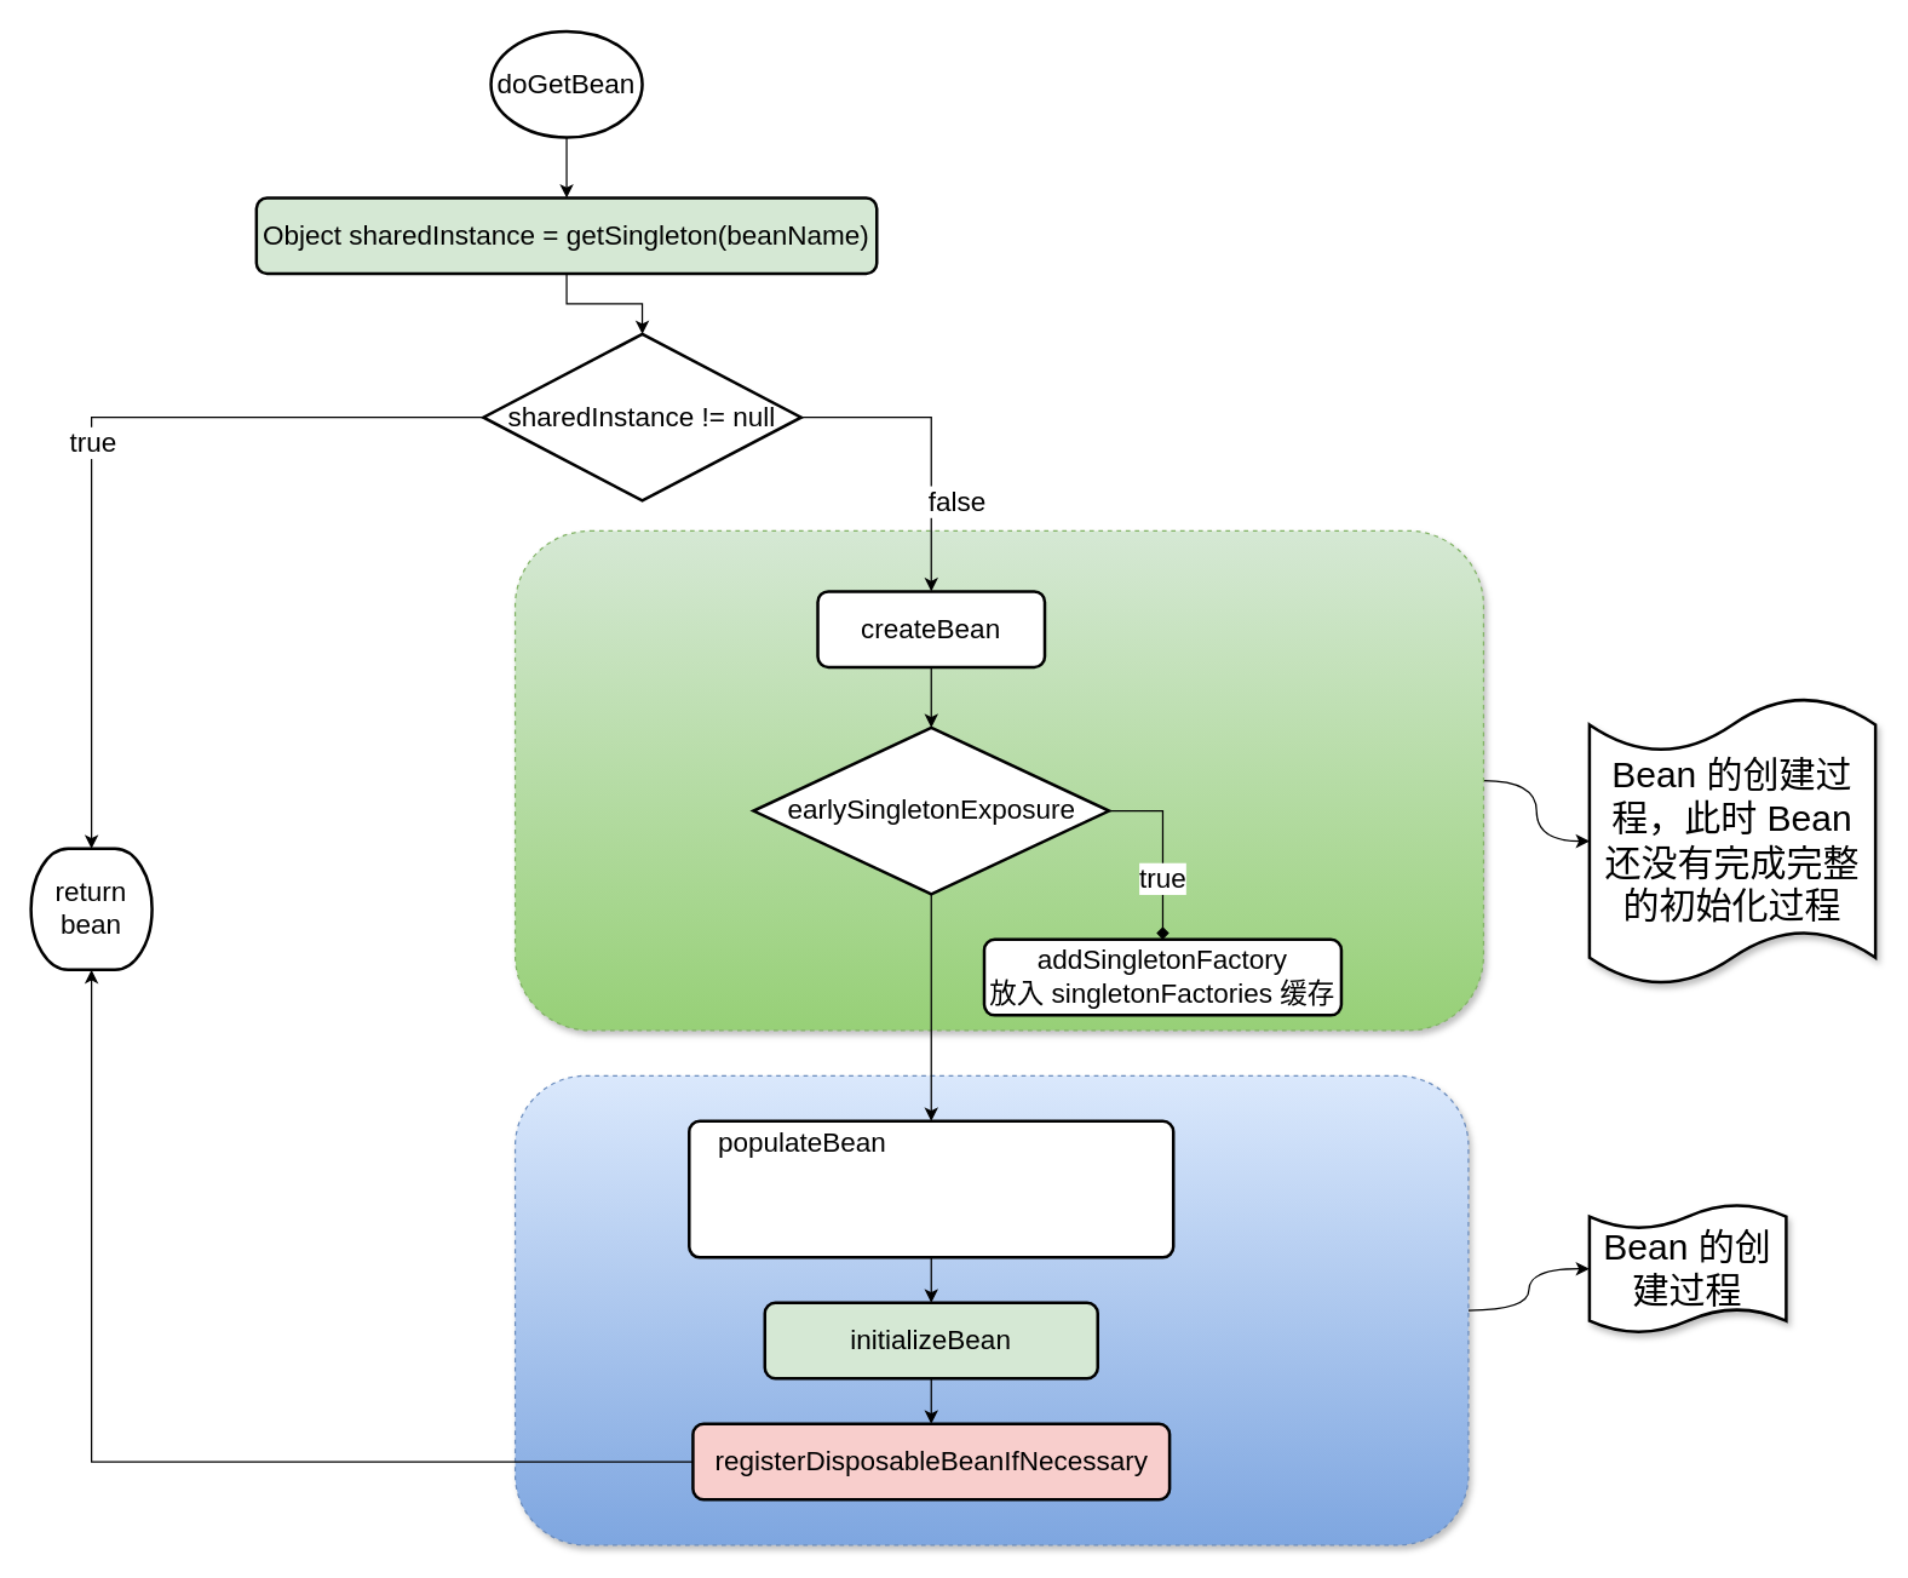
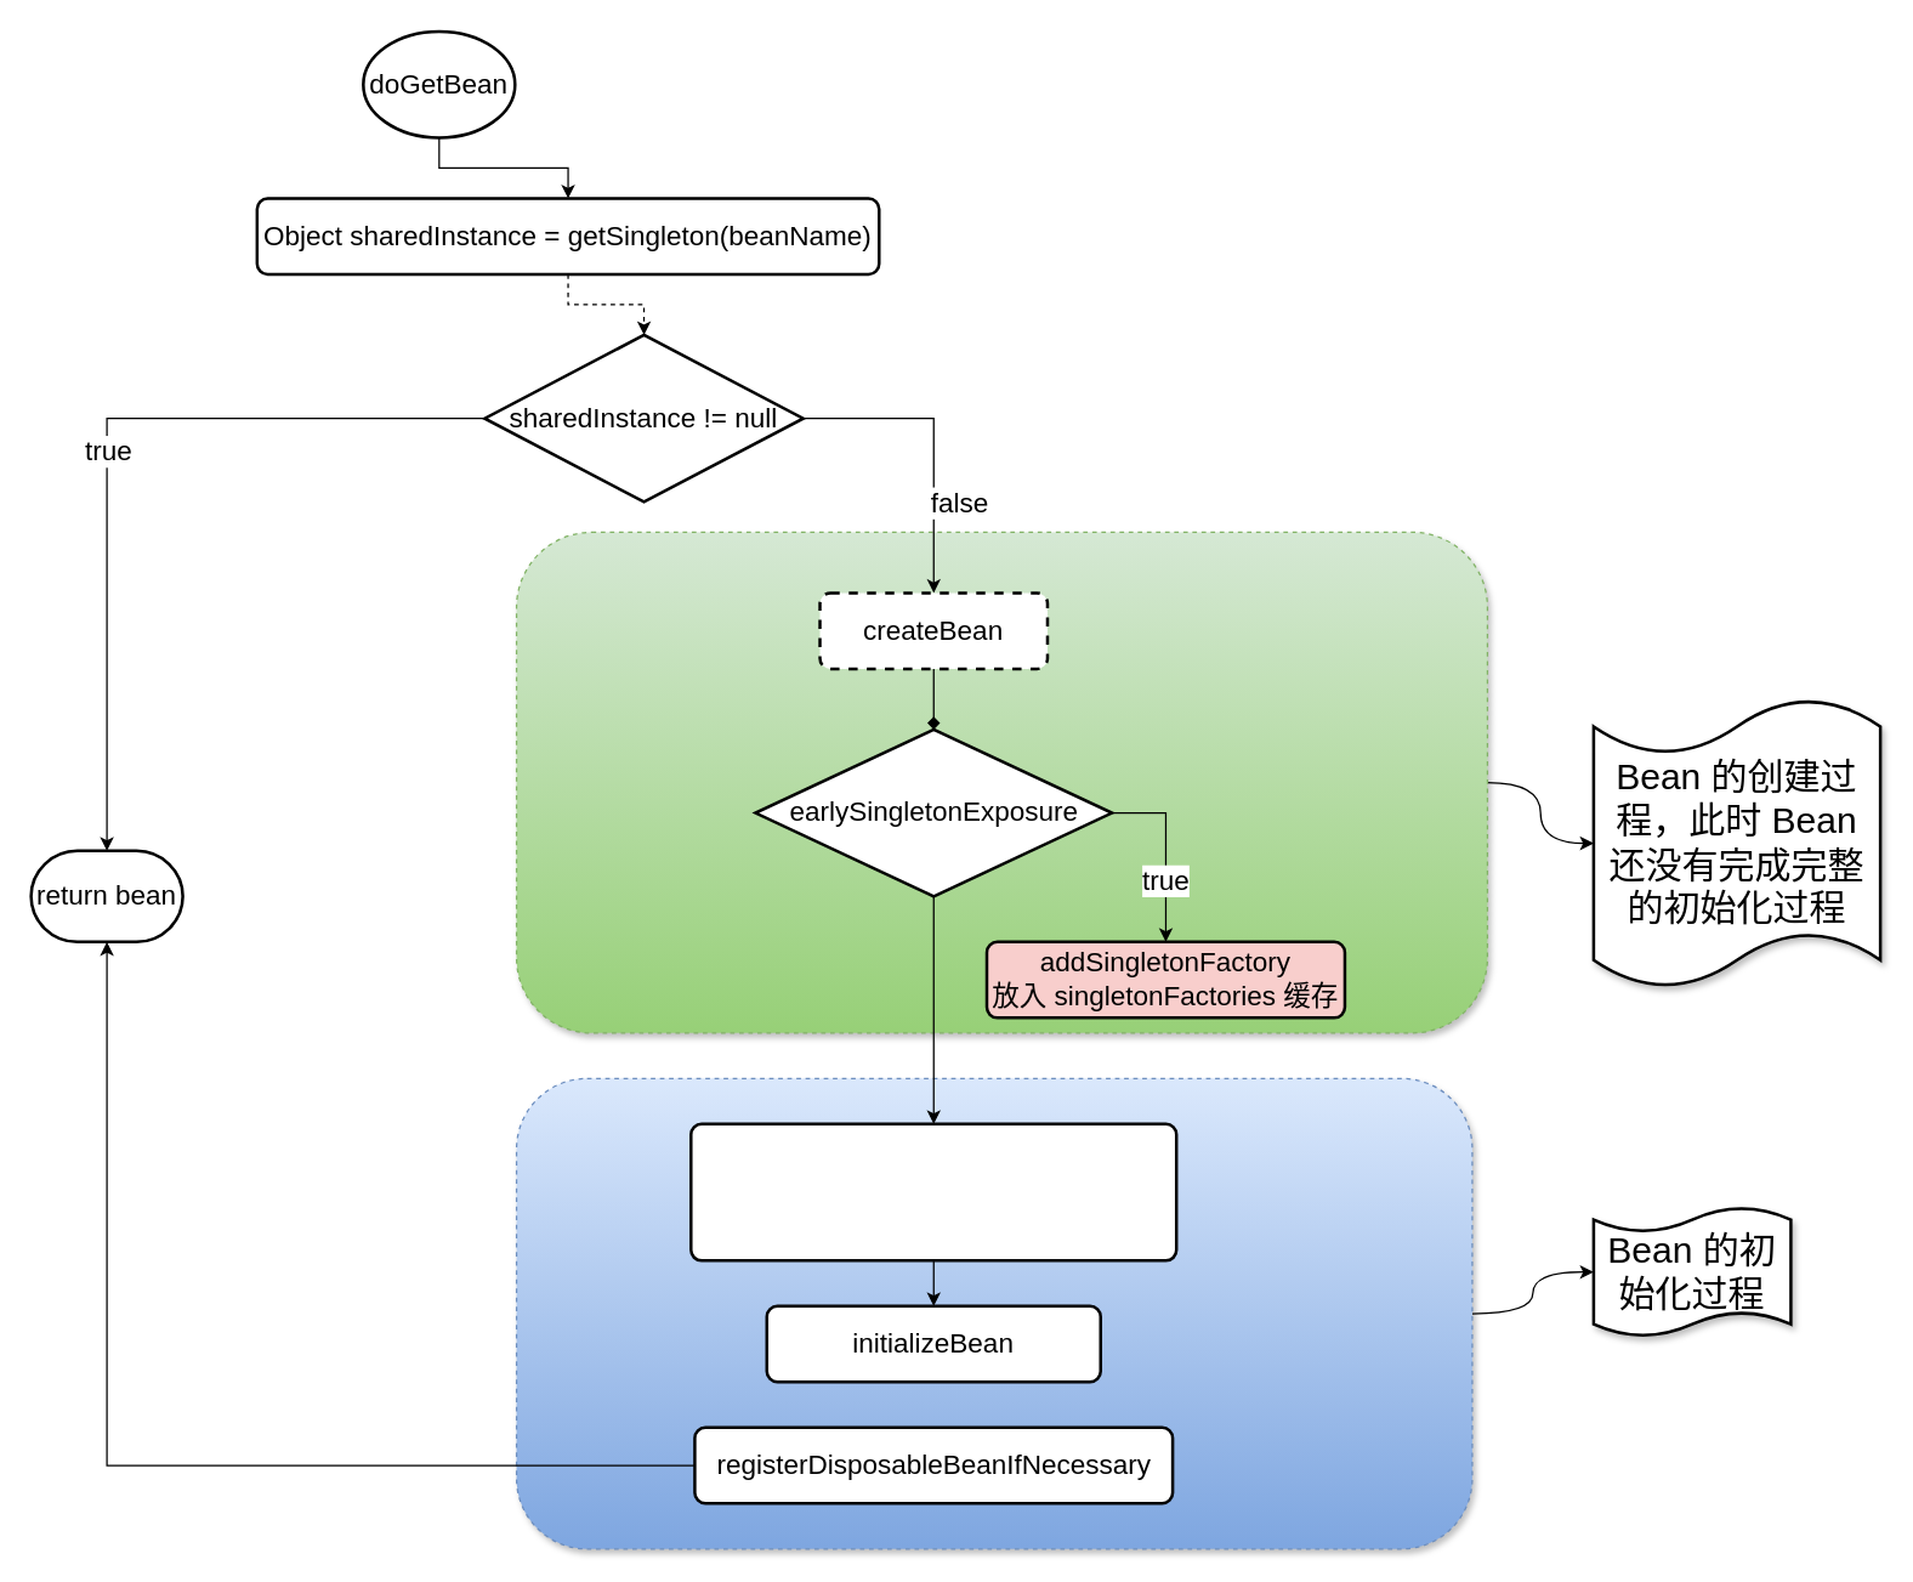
  <mxCell id="0" />
  <mxCell id="1" parent="0" />
  <mxCell id="2" style="edgeStyle=orthogonalEdgeStyle;orthogonalLoop=1;jettySize=auto;html=1;entryX=0;entryY=0.5;entryDx=0;entryDy=0;entryPerimeter=0;fontSize=24;curved=1;" edge="1" parent="1" source="3" target="30"><mxGeometry relative="1" as="geometry" /></mxCell>
  <mxCell id="3" value="" style="rounded=1;whiteSpace=wrap;html=1;shadow=1;glass=0;dashed=1;sketch=0;fontSize=18;fillColor=#dae8fc;gradientColor=#7ea6e0;strokeColor=#6c8ebf;" vertex="1" parent="1"><mxGeometry x="340" y="710" width="630" height="310" as="geometry" /></mxCell>
  <mxCell id="4" style="edgeStyle=orthogonalEdgeStyle;orthogonalLoop=1;jettySize=auto;html=1;fontSize=18;curved=1;" edge="1" parent="1" source="5" target="29"><mxGeometry relative="1" as="geometry" /></mxCell>
  <mxCell id="5" value="" style="rounded=1;whiteSpace=wrap;html=1;fontSize=18;dashed=1;fillColor=#d5e8d4;strokeColor=#82b366;shadow=1;glass=0;gradientColor=#97d077;" vertex="1" parent="1"><mxGeometry x="340" y="350" width="640" height="330" as="geometry" /></mxCell>
  <mxCell id="6" style="edgeStyle=orthogonalEdgeStyle;rounded=0;orthogonalLoop=1;jettySize=auto;html=1;entryX=0.5;entryY=0;entryDx=0;entryDy=0;fontSize=18;" edge="1" parent="1" source="7" target="9"><mxGeometry relative="1" as="geometry" /></mxCell>
- <mxCell id="7" value="&lt;font style=&quot;font-size: 18px;&quot;&gt;doGetBean&lt;/font&gt;" style="strokeWidth=2;html=1;shape=mxgraph.flowchart.start_1;whiteSpace=wrap;" vertex="1" parent="1"><mxGeometry x="324" y="20" width="100" height="70" as="geometry" /></mxCell>
- <mxCell id="8" style="edgeStyle=orthogonalEdgeStyle;rounded=0;orthogonalLoop=1;jettySize=auto;html=1;fontSize=18;" edge="1" parent="1" source="9" target="14"><mxGeometry relative="1" as="geometry" /></mxCell>
- <mxCell id="9" value="Object sharedInstance = getSingleton(beanName)" style="rounded=1;whiteSpace=wrap;html=1;absoluteArcSize=1;arcSize=14;strokeWidth=2;fontSize=18;fillColor=#d5e8d4;" vertex="1" parent="1"><mxGeometry x="169" y="130" width="410" height="50" as="geometry" /></mxCell>
+ <mxCell id="7" value="&lt;font style=&quot;font-size: 18px;&quot;&gt;doGetBean&lt;/font&gt;" style="strokeWidth=2;html=1;shape=mxgraph.flowchart.start_1;whiteSpace=wrap;" vertex="1" parent="1"><mxGeometry x="239" y="20" width="100" height="70" as="geometry" /></mxCell>
+ <mxCell id="8" style="edgeStyle=orthogonalEdgeStyle;rounded=0;orthogonalLoop=1;jettySize=auto;html=1;fontSize=18;dashed=1;" edge="1" parent="1" source="9" target="14"><mxGeometry relative="1" as="geometry" /></mxCell>
+ <mxCell id="9" value="Object sharedInstance = getSingleton(beanName)" style="rounded=1;whiteSpace=wrap;html=1;absoluteArcSize=1;arcSize=14;strokeWidth=2;fontSize=18;" vertex="1" parent="1"><mxGeometry x="169" y="130" width="410" height="50" as="geometry" /></mxCell>
  <mxCell id="10" style="edgeStyle=orthogonalEdgeStyle;rounded=0;orthogonalLoop=1;jettySize=auto;html=1;fontSize=18;" edge="1" parent="1" source="14" target="15"><mxGeometry relative="1" as="geometry" /></mxCell>
  <mxCell id="11" value="true" style="edgeLabel;html=1;align=center;verticalAlign=middle;resizable=0;points=[];fontSize=18;" vertex="1" connectable="0" parent="10"><mxGeometry x="0.053" relative="1" as="geometry"><mxPoint y="-11" as="offset" /></mxGeometry></mxCell>
  <mxCell id="12" style="edgeStyle=orthogonalEdgeStyle;rounded=0;orthogonalLoop=1;jettySize=auto;html=1;fontSize=18;exitX=1;exitY=0.5;exitDx=0;exitDy=0;exitPerimeter=0;" edge="1" parent="1" source="14" target="17"><mxGeometry relative="1" as="geometry" /></mxCell>
  <mxCell id="13" value="false" style="edgeLabel;html=1;align=center;verticalAlign=middle;resizable=0;points=[];fontSize=18;" vertex="1" connectable="0" parent="12"><mxGeometry x="-0.048" relative="1" as="geometry"><mxPoint x="16" y="45" as="offset" /></mxGeometry></mxCell>
  <mxCell id="14" value="sharedInstance != null" style="strokeWidth=2;html=1;shape=mxgraph.flowchart.decision;whiteSpace=wrap;fontSize=18;" vertex="1" parent="1"><mxGeometry x="319" y="220" width="210" height="110" as="geometry" /></mxCell>
- <mxCell id="15" value="return bean" style="strokeWidth=2;html=1;shape=mxgraph.flowchart.terminator;whiteSpace=wrap;fontSize=18;" vertex="1" parent="1"><mxGeometry x="20" y="560" width="80" height="80" as="geometry" /></mxCell>
- <mxCell id="16" style="edgeStyle=orthogonalEdgeStyle;rounded=0;orthogonalLoop=1;jettySize=auto;html=1;fontSize=18;" edge="1" parent="1" source="17" target="20"><mxGeometry relative="1" as="geometry" /></mxCell>
- <mxCell id="17" value="createBean" style="rounded=1;whiteSpace=wrap;html=1;absoluteArcSize=1;arcSize=14;strokeWidth=2;fontSize=18;" vertex="1" parent="1"><mxGeometry x="540" y="390" width="150" height="50" as="geometry" /></mxCell>
- <mxCell id="18" value="true" style="edgeStyle=orthogonalEdgeStyle;rounded=0;orthogonalLoop=1;jettySize=auto;html=1;fontSize=18;exitX=1;exitY=0.5;exitDx=0;exitDy=0;exitPerimeter=0;endArrow=diamond;" edge="1" parent="1" source="20" target="21"><mxGeometry x="0.336" relative="1" as="geometry"><mxPoint as="offset" /></mxGeometry></mxCell>
+ <mxCell id="15" value="return bean" style="strokeWidth=2;html=1;shape=mxgraph.flowchart.terminator;whiteSpace=wrap;fontSize=18;" vertex="1" parent="1"><mxGeometry x="20" y="560" width="100" height="60" as="geometry" /></mxCell>
+ <mxCell id="16" style="edgeStyle=orthogonalEdgeStyle;rounded=0;orthogonalLoop=1;jettySize=auto;html=1;fontSize=18;endArrow=diamond;" edge="1" parent="1" source="17" target="20"><mxGeometry relative="1" as="geometry" /></mxCell>
+ <mxCell id="17" value="createBean" style="rounded=1;whiteSpace=wrap;html=1;absoluteArcSize=1;arcSize=14;strokeWidth=2;fontSize=18;dashed=1;" vertex="1" parent="1"><mxGeometry x="540" y="390" width="150" height="50" as="geometry" /></mxCell>
+ <mxCell id="18" value="true" style="edgeStyle=orthogonalEdgeStyle;rounded=0;orthogonalLoop=1;jettySize=auto;html=1;fontSize=18;exitX=1;exitY=0.5;exitDx=0;exitDy=0;exitPerimeter=0;" edge="1" parent="1" source="20" target="21"><mxGeometry x="0.336" relative="1" as="geometry"><mxPoint as="offset" /></mxGeometry></mxCell>
  <mxCell id="19" style="edgeStyle=orthogonalEdgeStyle;rounded=0;orthogonalLoop=1;jettySize=auto;html=1;entryX=0.5;entryY=0;entryDx=0;entryDy=0;fontSize=18;" edge="1" parent="1" source="20" target="23"><mxGeometry relative="1" as="geometry" /></mxCell>
  <mxCell id="20" value="earlySingletonExposure" style="strokeWidth=2;html=1;shape=mxgraph.flowchart.decision;whiteSpace=wrap;fontSize=18;" vertex="1" parent="1"><mxGeometry x="497.5" y="480" width="235" height="110" as="geometry" /></mxCell>
- <mxCell id="21" value="addSingletonFactory&lt;br&gt;放入&amp;nbsp;singletonFactories 缓存" style="rounded=1;whiteSpace=wrap;html=1;absoluteArcSize=1;arcSize=14;strokeWidth=2;fontSize=18;" vertex="1" parent="1"><mxGeometry x="650" y="620" width="236" height="50" as="geometry" /></mxCell>
+ <mxCell id="21" value="addSingletonFactory&lt;br&gt;放入&amp;nbsp;singletonFactories 缓存" style="rounded=1;whiteSpace=wrap;html=1;absoluteArcSize=1;arcSize=14;strokeWidth=2;fontSize=18;fillColor=#f8cecc;" vertex="1" parent="1"><mxGeometry x="650" y="620" width="236" height="50" as="geometry" /></mxCell>
  <mxCell id="22" style="edgeStyle=orthogonalEdgeStyle;rounded=0;orthogonalLoop=1;jettySize=auto;html=1;fontSize=18;" edge="1" parent="1" source="23" target="26"><mxGeometry relative="1" as="geometry" /></mxCell>
  <mxCell id="23" value="" style="rounded=1;whiteSpace=wrap;html=1;absoluteArcSize=1;arcSize=14;strokeWidth=2;fontSize=18;" vertex="1" parent="1"><mxGeometry x="455" y="740" width="320" height="90" as="geometry" /></mxCell>
- <mxCell id="24" value="populateBean" style="text;html=1;strokeColor=none;fillColor=none;align=center;verticalAlign=middle;whiteSpace=wrap;rounded=0;fontSize=18;" vertex="1" parent="1"><mxGeometry x="455" y="740" width="150" height="30" as="geometry" /></mxCell>
- <mxCell id="25" style="edgeStyle=orthogonalEdgeStyle;rounded=0;orthogonalLoop=1;jettySize=auto;html=1;fontSize=18;" edge="1" parent="1" source="26" target="28"><mxGeometry relative="1" as="geometry" /></mxCell>
- <mxCell id="26" value="initializeBean" style="rounded=1;whiteSpace=wrap;html=1;absoluteArcSize=1;arcSize=14;strokeWidth=2;fontSize=18;fillColor=#d5e8d4;" vertex="1" parent="1"><mxGeometry x="505" y="860" width="220" height="50" as="geometry" /></mxCell>
+ <mxCell id="26" value="initializeBean" style="rounded=1;whiteSpace=wrap;html=1;absoluteArcSize=1;arcSize=14;strokeWidth=2;fontSize=18;" vertex="1" parent="1"><mxGeometry x="505" y="860" width="220" height="50" as="geometry" /></mxCell>
  <mxCell id="27" style="edgeStyle=orthogonalEdgeStyle;rounded=0;orthogonalLoop=1;jettySize=auto;html=1;entryX=0.5;entryY=1;entryDx=0;entryDy=0;entryPerimeter=0;fontSize=18;" edge="1" parent="1" source="28" target="15"><mxGeometry relative="1" as="geometry" /></mxCell>
- <mxCell id="28" value="registerDisposableBeanIfNecessary" style="rounded=1;whiteSpace=wrap;html=1;absoluteArcSize=1;arcSize=14;strokeWidth=2;fontSize=18;fillColor=#f8cecc;" vertex="1" parent="1"><mxGeometry x="457.5" y="940" width="315" height="50" as="geometry" /></mxCell>
+ <mxCell id="28" value="registerDisposableBeanIfNecessary" style="rounded=1;whiteSpace=wrap;html=1;absoluteArcSize=1;arcSize=14;strokeWidth=2;fontSize=18;" vertex="1" parent="1"><mxGeometry x="457.5" y="940" width="315" height="50" as="geometry" /></mxCell>
  <mxCell id="29" value="&lt;font style=&quot;font-size: 24px;&quot;&gt;Bean 的创建过程，此时 Bean 还没有完成完整的初始化过程&lt;/font&gt;" style="shape=tape;whiteSpace=wrap;html=1;strokeWidth=2;size=0.19;rounded=1;shadow=1;glass=0;sketch=0;fontSize=18;" vertex="1" parent="1"><mxGeometry x="1050" y="460" width="189" height="190" as="geometry" /></mxCell>
- <mxCell id="30" value="Bean 的创建过程" style="shape=tape;whiteSpace=wrap;html=1;strokeWidth=2;size=0.19;rounded=1;shadow=1;glass=0;sketch=0;fontSize=24;" vertex="1" parent="1"><mxGeometry x="1050" y="795" width="130" height="85" as="geometry" /></mxCell>
+ <mxCell id="30" value="Bean 的初始化过程" style="shape=tape;whiteSpace=wrap;html=1;strokeWidth=2;size=0.19;rounded=1;shadow=1;glass=0;sketch=0;fontSize=24;" vertex="1" parent="1"><mxGeometry x="1050" y="795" width="130" height="85" as="geometry" /></mxCell>
